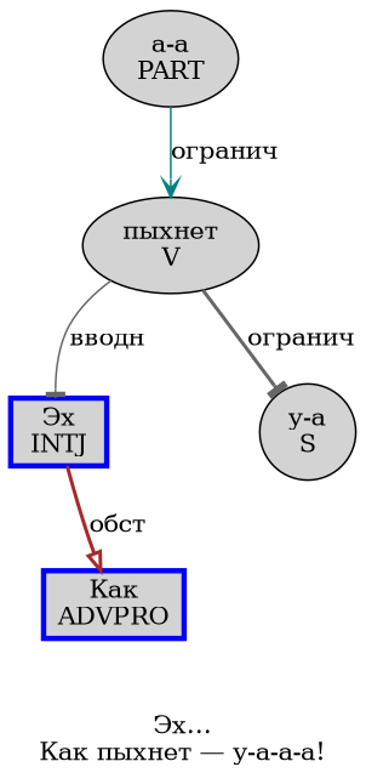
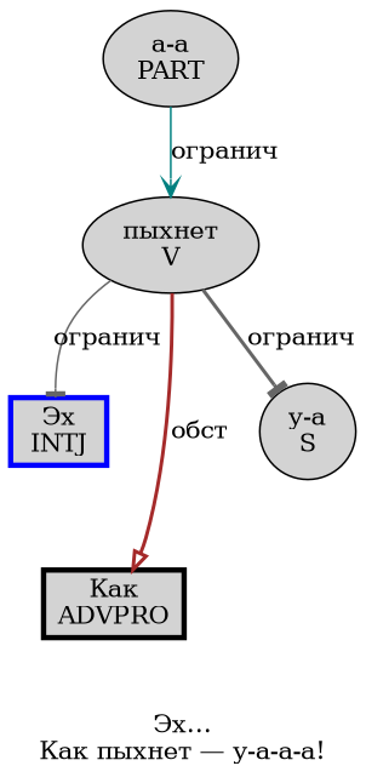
  digraph {
    label="Эх…\nКак пыхнет — у-а-а-а!"
    node [fillcolor=lightgray penwidth=1 shape=ellipse style=filled]
    edge [arrowhead=tee color=gray40 style=solid]
    n1 [color=blue label="Эх\nINTJ" penwidth=3 shape=box]
-   n2 [color=blue label="Как\nADVPRO" penwidth=3 shape=box]
+   n2 [color=black label="Как\nADVPRO" penwidth=3 shape=box]
    n3 [label="пыхнет\nV"]
    n4 [label="у-а\nS"]
    n5 [label="а-а\nPART"]
-   n3 -> n1 [label="вводн"]
-   n1 -> n2 [arrowhead=onormal color=brown label="обст" style=bold]
+   n3 -> n1 [label="огранич"]
+   n3 -> n2 [arrowhead=onormal color=brown label="обст" style=bold]
    n3 -> n4 [label="огранич" style=bold]
    n5 -> n3 [arrowhead=vee color=teal label="огранич"]
  }
